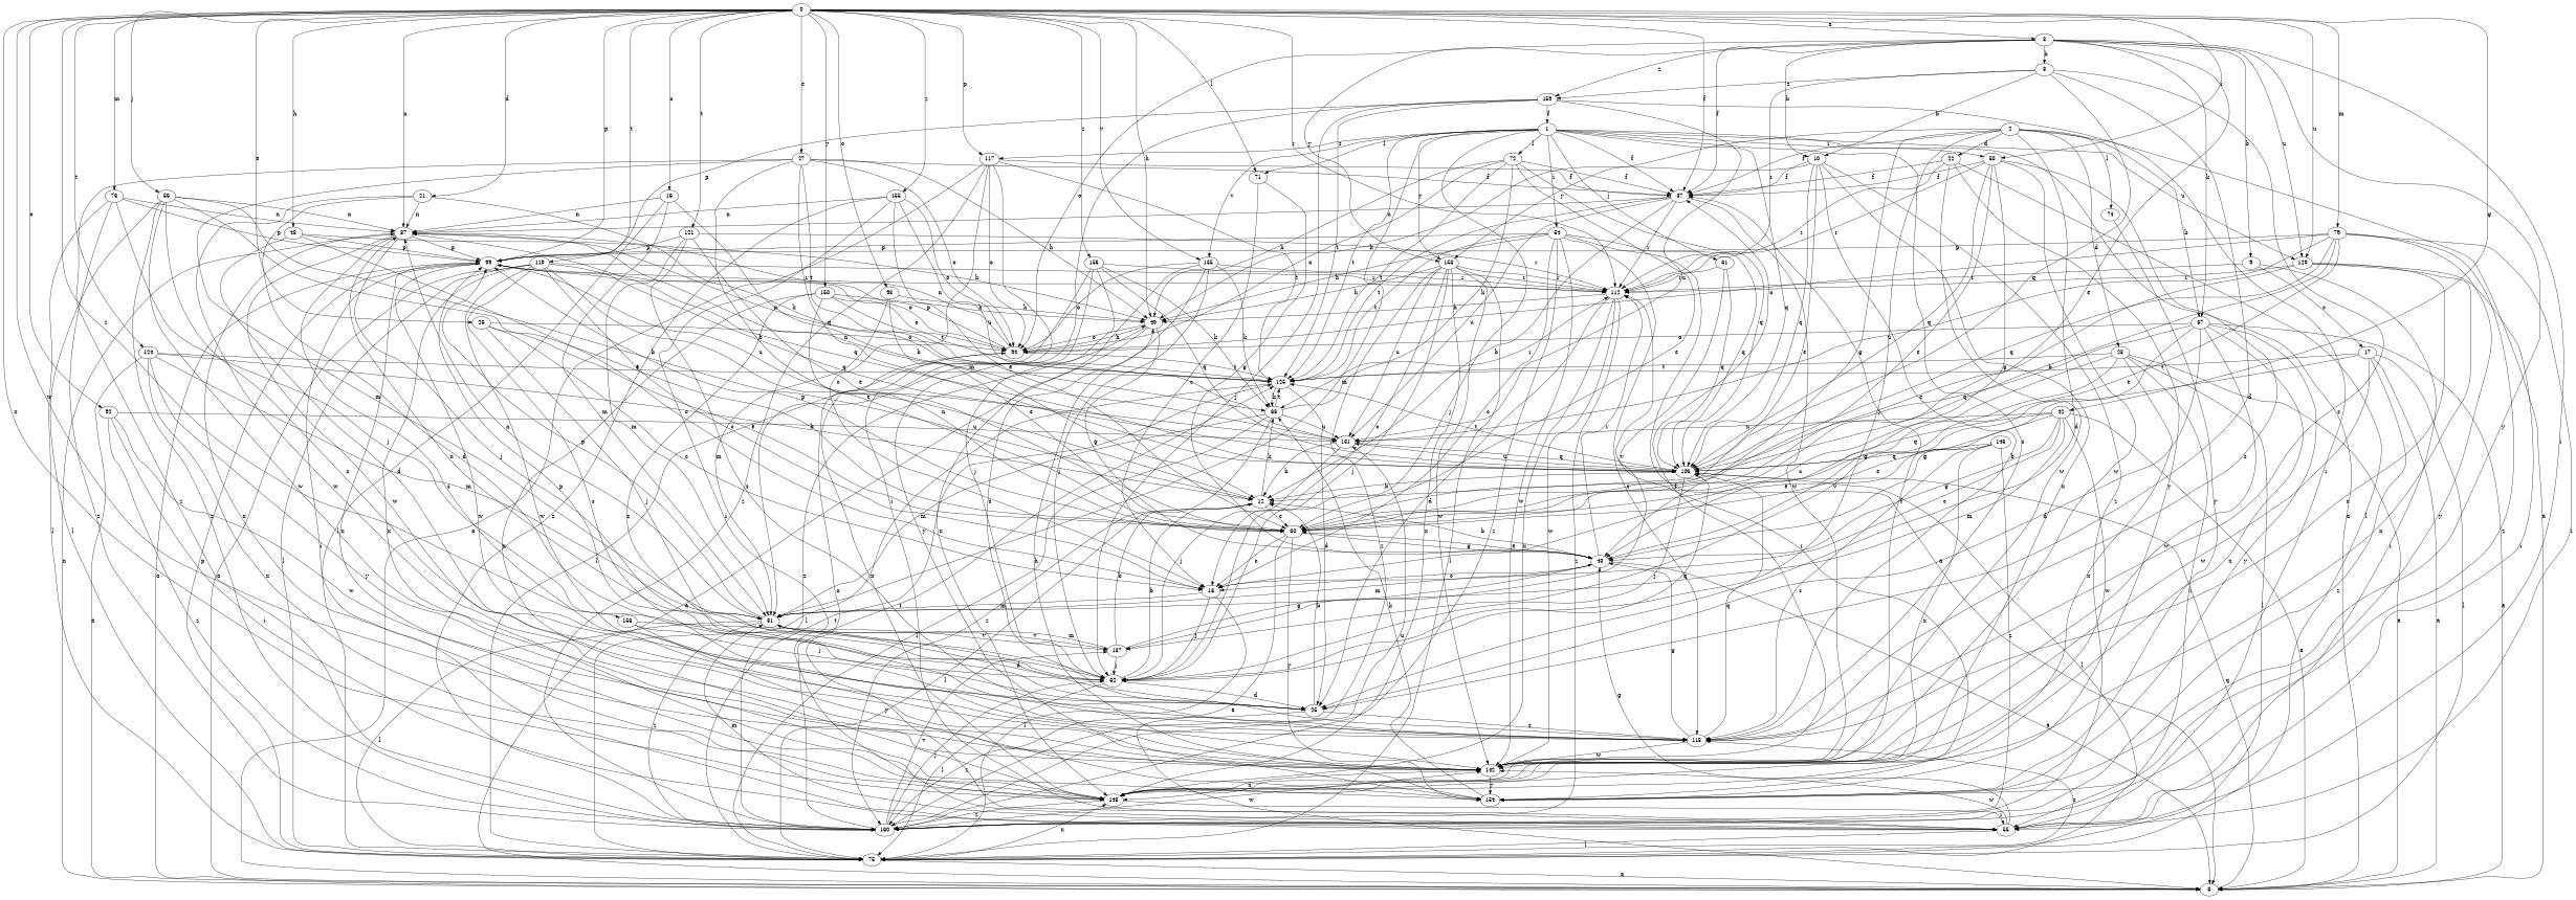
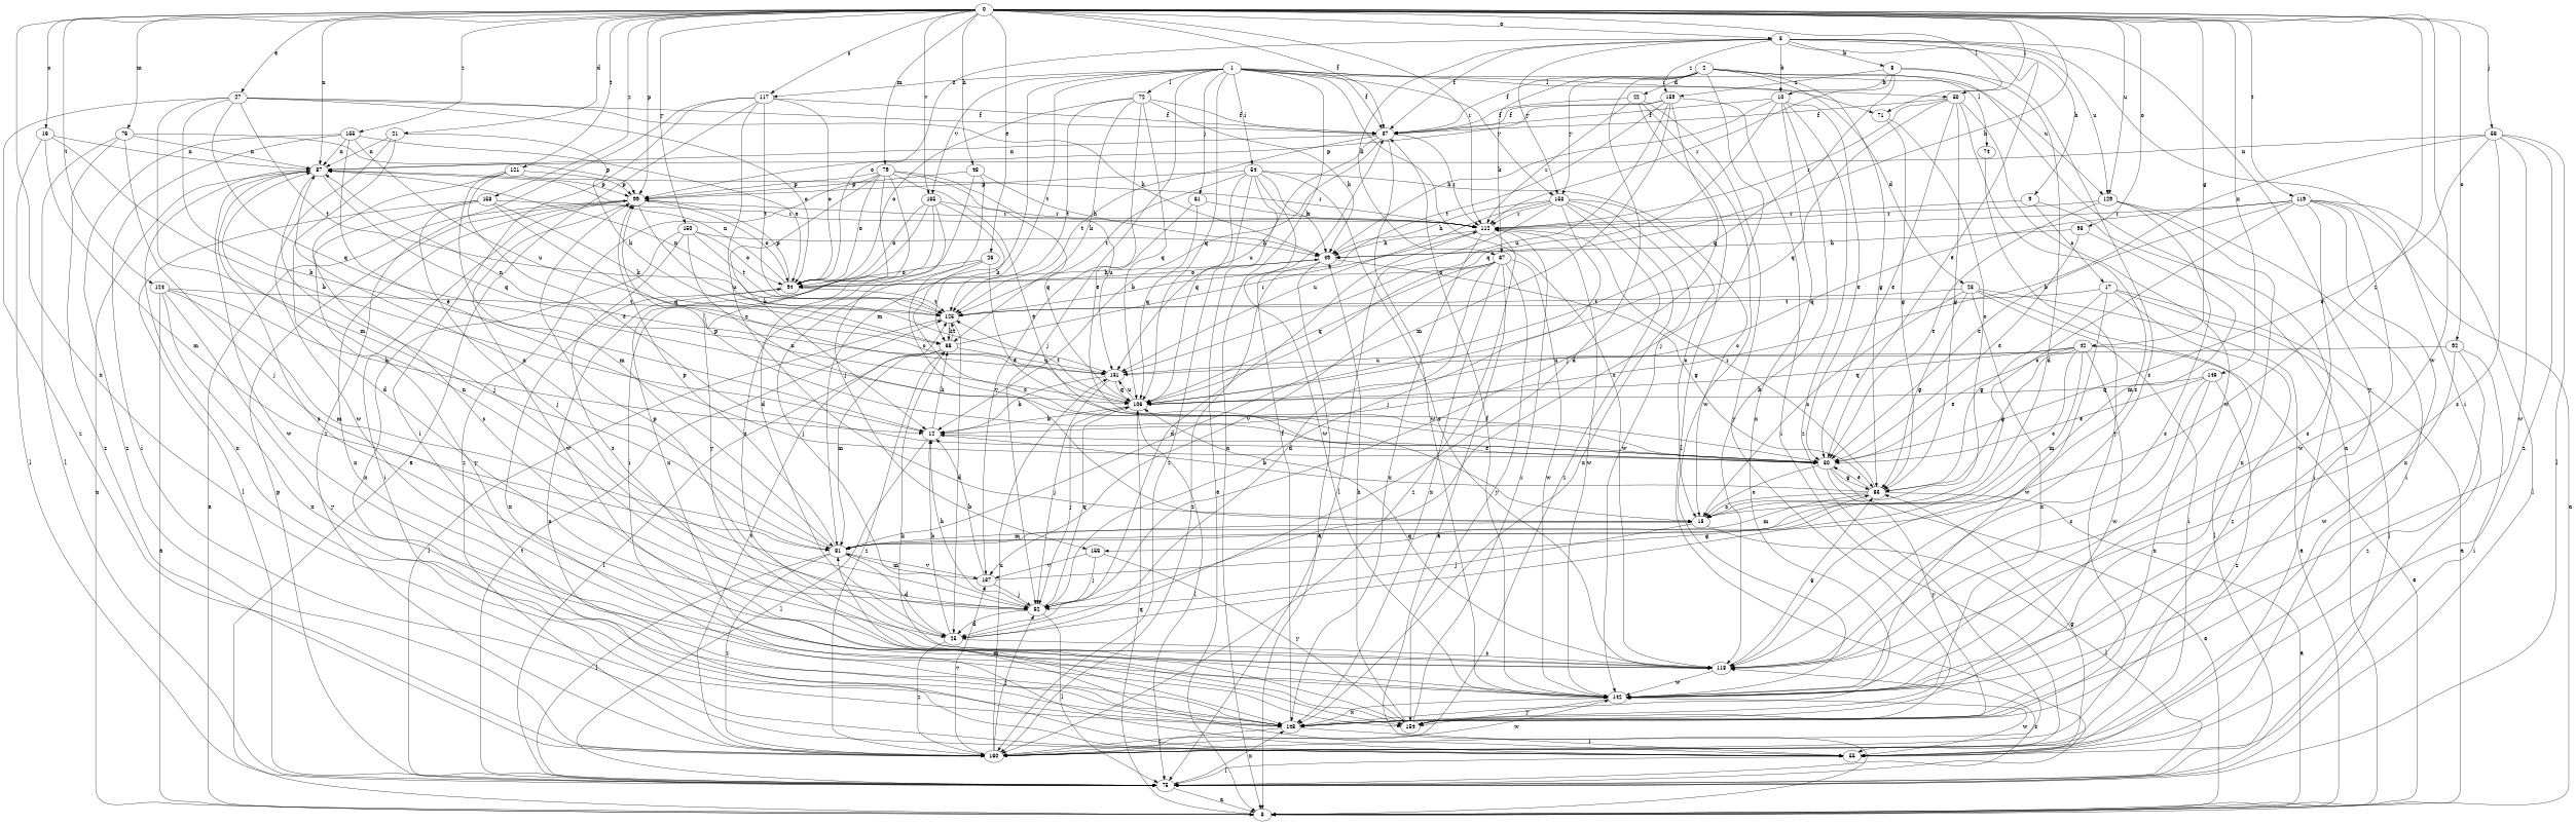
  strict digraph {
    0
    3
    16
    21
    26
    27
    37
    42
    48
    49
    50
    56
    71
    76
    79
    87
    92
    93
    99
    112
    117
    119
    121
    124
    129
    135
    142
    146
    148
    150
    155
    156
    158
    30
    153
    67
    8
    9
    10
    55
    94
    154
    159
    81
    12
    75
    25
    68
    62
    18
    106
    125
    160
    6
-   43
+   43 [label=83]
    131
    118
    137
    1
    54
    61
    72
    2
    22
    23
    74
    17
    0 -> 3 [label=a]
    0 -> 16 [label=c]
    0 -> 21 [label=d]
    0 -> 26 [label=e]
    0 -> 27 [label=e]
    0 -> 37 [label=f]
    0 -> 42 [label=g]
    0 -> 48 [label=h]
    0 -> 49 [label=h]
    0 -> 50 [label=i]
    0 -> 56 [label=j]
    0 -> 71 [label=l]
    0 -> 76 [label=m]
    0 -> 79 [label=m]
    0 -> 87 [label=n]
    0 -> 92 [label=o]
    0 -> 93 [label=o]
    0 -> 99 [label=p]
    0 -> 112 [label=r]
-   0 -> 117 [label=p]
+   0 -> 117 [label=s]
    0 -> 119 [label=t]
    0 -> 121 [label=t]
    0 -> 124 [label=t]
    0 -> 129 [label=u]
    0 -> 135 [label=v]
    0 -> 142 [label=w]
+   0 -> 146 [label=x]
    0 -> 148 [label=x]
    0 -> 150 [label=y]
    0 -> 155 [label=z]
    0 -> 156 [label=z]
    0 -> 158 [label=z]
    3 -> 37 [label=f]
    3 -> 129 [label=u]
    3 -> 30 [label=e]
    3 -> 153 [label=y]
    3 -> 67 [label=k]
    3 -> 8 [label=b]
    3 -> 9 [label=b]
    3 -> 10 [label=b]
    3 -> 55 [label=i]
    3 -> 94 [label=o]
    3 -> 154 [label=y]
    3 -> 159 [label=z]
    16 -> 87 [label=n]
    16 -> 81 [label=m]
    16 -> 12 [label=b]
    16 -> 75 [label=l]
    21 -> 87 [label=n]
    21 -> 142 [label=w]
    21 -> 25 [label=d]
    21 -> 68 [label=k]
    26 -> 30 [label=e]
    26 -> 94 [label=o]
    26 -> 62 [label=j]
    26 -> 18 [label=c]
    27 -> 37 [label=f]
    27 -> 49 [label=h]
    27 -> 94 [label=o]
    27 -> 81 [label=m]
    27 -> 12 [label=b]
    27 -> 106 [label=q]
    27 -> 125 [label=t]
    27 -> 160 [label=z]
    37 -> 87 [label=n]
    37 -> 112 [label=r]
    37 -> 142 [label=w]
    37 -> 12 [label=b]
    37 -> 125 [label=t]
    37 -> 131 [label=u]
    42 -> 142 [label=w]
    42 -> 30 [label=e]
    42 -> 81 [label=m]
    42 -> 18 [label=c]
    42 -> 106 [label=q]
    42 -> 6 [label=a]
    42 -> 43 [label=g]
    42 -> 131 [label=u]
    48 -> 49 [label=h]
    48 -> 99 [label=p]
    48 -> 25 [label=d]
    48 -> 18 [label=c]
    49 -> 94 [label=o]
    49 -> 160 [label=z]
    49 -> 6 [label=a]
    49 -> 43 [label=g]
    50 -> 37 [label=f]
    50 -> 112 [label=r]
    50 -> 142 [label=w]
    50 -> 30 [label=e]
    50 -> 106 [label=q]
    50 -> 43 [label=g]
    50 -> 118 [label=s]
    56 -> 87 [label=n]
    56 -> 142 [label=w]
    56 -> 30 [label=e]
    56 -> 12 [label=b]
    56 -> 75 [label=l]
    56 -> 160 [label=z]
    56 -> 118 [label=s]
    71 -> 18 [label=c]
    71 -> 43 [label=g]
    76 -> 87 [label=n]
    76 -> 99 [label=p]
    76 -> 75 [label=l]
    76 -> 62 [label=j]
    76 -> 160 [label=z]
    79 -> 99 [label=p]
    79 -> 30 [label=e]
    79 -> 55 [label=i]
    79 -> 94 [label=o]
    79 -> 154 [label=y]
    79 -> 12 [label=b]
    79 -> 106 [label=q]
    79 -> 160 [label=z]
    79 -> 131 [label=u]
    87 -> 99 [label=p]
    87 -> 142 [label=w]
    87 -> 148 [label=x]
    87 -> 62 [label=j]
    87 -> 106 [label=q]
    87 -> 118 [label=s]
    92 -> 142 [label=w]
    92 -> 55 [label=i]
    92 -> 160 [label=z]
    92 -> 131 [label=u]
    93 -> 49 [label=h]
    93 -> 30 [label=e]
    93 -> 81 [label=m]
    99 -> 112 [label=r]
    99 -> 142 [label=w]
    99 -> 148 [label=x]
    99 -> 55 [label=i]
    99 -> 94 [label=o]
    99 -> 6 [label=a]
    99 -> 131 [label=u]
    112 -> 49 [label=h]
    112 -> 142 [label=w]
    112 -> 148 [label=x]
    112 -> 25 [label=d]
    112 -> 160 [label=z]
    117 -> 37 [label=f]
    117 -> 55 [label=i]
    117 -> 94 [label=o]
    117 -> 18 [label=c]
    117 -> 125 [label=t]
    117 -> 160 [label=z]
    117 -> 6 [label=a]
    119 -> 112 [label=r]
    119 -> 142 [label=w]
    119 -> 148 [label=x]
    119 -> 30 [label=e]
    119 -> 75 [label=l]
    119 -> 18 [label=c]
    119 -> 106 [label=q]
    119 -> 6 [label=a]
    119 -> 118 [label=s]
    121 -> 99 [label=p]
    121 -> 112 [label=r]
    121 -> 30 [label=e]
    121 -> 81 [label=m]
    121 -> 118 [label=s]
    124 -> 148 [label=x]
    124 -> 154 [label=y]
    124 -> 81 [label=m]
    124 -> 12 [label=b]
    124 -> 125 [label=t]
    124 -> 6 [label=a]
    129 -> 112 [label=r]
    129 -> 148 [label=x]
    129 -> 30 [label=e]
    129 -> 55 [label=i]
    129 -> 118 [label=s]
    135 -> 112 [label=r]
    135 -> 148 [label=x]
    135 -> 94 [label=o]
    135 -> 68 [label=k]
-   135 -> 62 [label=j]
+   135 -> 156 [label=j]
    135 -> 118 [label=s]
    142 -> 37 [label=f]
    142 -> 148 [label=x]
    142 -> 154 [label=y]
    146 -> 148 [label=x]
    146 -> 30 [label=e]
    146 -> 106 [label=q]
    146 -> 160 [label=z]
    146 -> 118 [label=s]
    148 -> 37 [label=f]
    148 -> 55 [label=i]
    148 -> 160 [label=z]
    150 -> 49 [label=h]
    150 -> 148 [label=x]
    150 -> 30 [label=n]
    150 -> 94 [label=o]
    150 -> 125 [label=t]
    150 -> 118 [label=s]
    155 -> 87 [label=n]
    155 -> 30 [label=e]
    155 -> 55 [label=i]
    155 -> 94 [label=o]
    155 -> 160 [label=z]
    155 -> 131 [label=u]
    156 -> 154 [label=y]
    156 -> 62 [label=j]
    156 -> 137 [label=v]
    158 -> 112 [label=r]
    158 -> 154 [label=y]
    158 -> 75 [label=l]
    158 -> 68 [label=k]
    158 -> 62 [label=j]
    158 -> 106 [label=q]
    30 -> 99 [label=p]
    30 -> 154 [label=y]
    30 -> 18 [label=c]
    30 -> 6 [label=a]
    30 -> 43 [label=g]
    153 -> 49 [label=h]
    153 -> 112 [label=r]
    153 -> 142 [label=w]
    153 -> 148 [label=x]
    153 -> 75 [label=l]
    153 -> 62 [label=j]
    153 -> 18 [label=c]
    153 -> 160 [label=z]
    153 -> 131 [label=u]
    67 -> 142 [label=w]
    67 -> 148 [label=x]
    67 -> 94 [label=o]
    67 -> 154 [label=y]
    67 -> 25 [label=d]
    67 -> 106 [label=q]
    67 -> 6 [label=a]
    67 -> 137 [label=v]
    8 -> 112 [label=r]
    8 -> 10 [label=b]
    8 -> 159 [label=z]
    8 -> 25 [label=d]
    8 -> 106 [label=q]
    8 -> 118 [label=s]
    9 -> 112 [label=r]
    9 -> 55 [label=i]
    9 -> 17 [label=c]
    10 -> 37 [label=f]
    10 -> 49 [label=h]
    10 -> 148 [label=x]
    10 -> 30 [label=e]
    10 -> 106 [label=q]
    10 -> 160 [label=z]
    10 -> 118 [label=b]
    55 -> 142 [label=w]
    55 -> 94 [label=o]
    55 -> 81 [label=m]
    55 -> 75 [label=l]
    55 -> 43 [label=g]
    94 -> 49 [label=h]
    94 -> 87 [label=n]
    94 -> 99 [label=p]
    94 -> 148 [label=x]
    94 -> 125 [label=t]
    154 -> 49 [label=h]
    154 -> 112 [label=r]
    154 -> 68 [label=k]
-   159 -> 1 [label=f]
+   159 -> 37 [label=f]
    159 -> 99 [label=p]
    159 -> 55 [label=i]
    159 -> 81 [label=m]
    159 -> 62 [label=j]
    159 -> 125 [label=t]
    159 -> 131 [label=u]
    81 -> 87 [label=n]
    81 -> 99 [label=p]
    81 -> 75 [label=l]
    81 -> 25 [label=d]
    81 -> 160 [label=z]
    81 -> 137 [label=v]
    12 -> 30 [label=e]
    12 -> 75 [label=l]
    12 -> 68 [label=k]
    75 -> 99 [label=p]
    75 -> 148 [label=x]
    75 -> 125 [label=t]
    75 -> 6 [label=a]
    75 -> 118 [label=s]
    25 -> 99 [label=p]
    25 -> 12 [label=b]
    25 -> 160 [label=z]
    25 -> 118 [label=s]
    68 -> 112 [label=r]
    68 -> 81 [label=m]
    68 -> 75 [label=l]
    68 -> 125 [label=t]
    68 -> 160 [label=z]
    68 -> 131 [label=u]
    62 -> 87 [label=n]
    62 -> 12 [label=b]
    62 -> 75 [label=l]
    62 -> 25 [label=d]
    62 -> 106 [label=q]
    18 -> 81 [label=m]
    18 -> 75 [label=l]
    18 -> 62 [label=j]
    106 -> 12 [label=b]
    106 -> 75 [label=l]
    106 -> 62 [label=j]
    106 -> 125 [label=t]
    106 -> 131 [label=u]
    125 -> 87 [label=n]
    125 -> 75 [label=l]
    125 -> 25 [label=d]
    125 -> 68 [label=k]
    160 -> 142 [label=w]
    160 -> 62 [label=j]
    160 -> 125 [label=t]
    160 -> 131 [label=u]
    160 -> 137 [label=v]
    6 -> 87 [label=n]
    6 -> 106 [label=q]
    43 -> 112 [label=r]
    43 -> 30 [label=e]
    43 -> 81 [label=m]
    43 -> 12 [label=b]
    43 -> 18 [label=c]
    43 -> 6 [label=a]
    131 -> 87 [label=n]
    131 -> 12 [label=b]
    131 -> 62 [label=j]
    131 -> 106 [label=q]
    118 -> 142 [label=w]
    118 -> 106 [label=q]
    118 -> 43 [label=g]
    137 -> 81 [label=m]
    137 -> 12 [label=b]
    137 -> 62 [label=j]
    137 -> 43 [label=g]
    1 -> 37 [label=f]
    1 -> 50 [label=i]
    1 -> 71 [label=l]
    1 -> 117 [label=s]
    1 -> 129 [label=u]
    1 -> 135 [label=v]
    1 -> 153 [label=y]
    1 -> 81 [label=m]
    1 -> 62 [label=j]
    1 -> 106 [label=q]
    1 -> 125 [label=t]
    1 -> 6 [label=a]
    1 -> 118 [label=s]
    1 -> 54 [label=i]
    1 -> 61 [label=j]
    1 -> 72 [label=l]
    54 -> 49 [label=h]
    54 -> 99 [label=p]
    54 -> 142 [label=w]
    54 -> 18 [label=c]
    54 -> 106 [label=q]
    54 -> 125 [label=t]
    54 -> 160 [label=z]
    54 -> 6 [label=a]
    54 -> 118 [label=s]
    61 -> 112 [label=r]
    61 -> 106 [label=q]
    61 -> 137 [label=v]
    72 -> 37 [label=f]
    72 -> 49 [label=h]
    72 -> 30 [label=e]
    72 -> 94 [label=o]
    72 -> 68 [label=k]
    72 -> 106 [label=q]
    72 -> 125 [label=t]
    2 -> 37 [label=f]
    2 -> 153 [label=y]
    2 -> 67 [label=k]
    2 -> 25 [label=d]
    2 -> 62 [label=j]
    2 -> 6 [label=a]
    2 -> 43 [label=g]
    2 -> 22 [label=d]
    2 -> 23 [label=d]
    2 -> 74 [label=l]
    22 -> 37 [label=f]
    22 -> 112 [label=r]
    22 -> 142 [label=w]
    22 -> 154 [label=y]
    22 -> 75 [label=l]
    23 -> 148 [label=x]
    23 -> 55 [label=i]
    23 -> 75 [label=l]
    23 -> 18 [label=c]
    23 -> 125 [label=t]
    23 -> 6 [label=a]
    23 -> 43 [label=g]
    74 -> 154 [label=y]
    17 -> 142 [label=w]
    17 -> 75 [label=l]
    17 -> 125 [label=t]
    17 -> 160 [label=z]
    17 -> 6 [label=a]
    17 -> 43 [label=g]
  }
